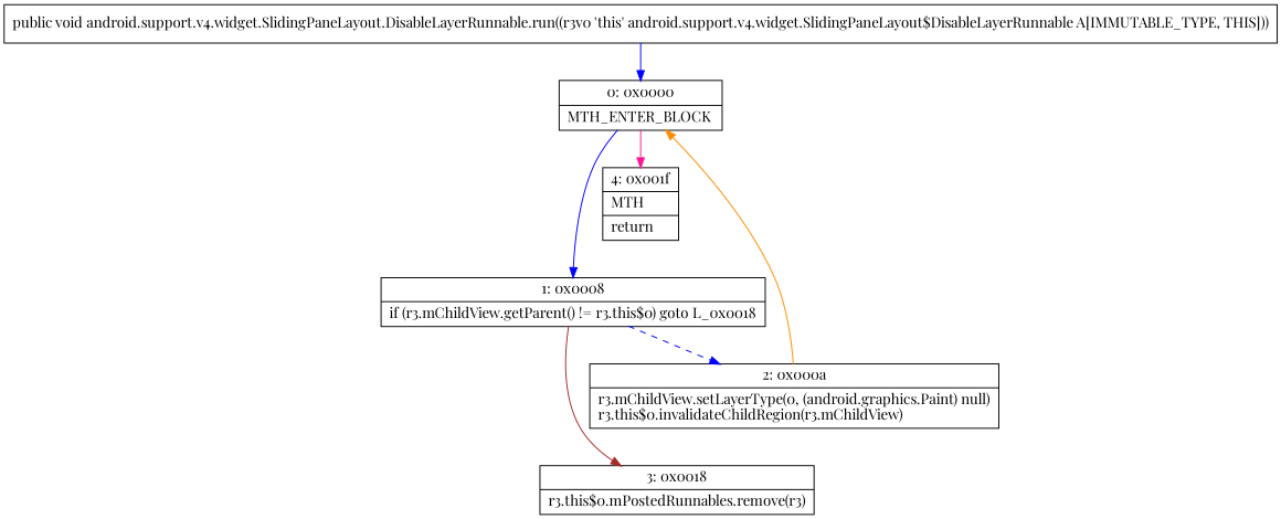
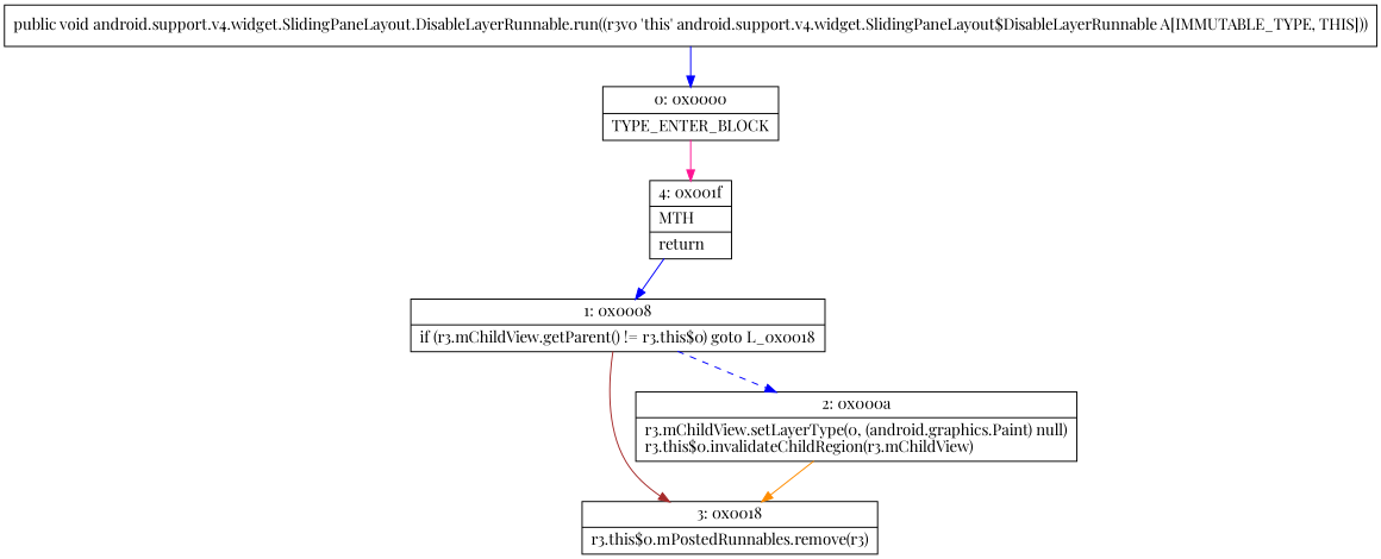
  digraph {
    fontname="Playfair Display"
    node [fontname="Playfair Display" shape=record]
    edge [color=blue fontname="Playfair Display"]
-   n1 [label="{0\:\ 0x0000|MTH_ENTER_BLOCK\l}"]
+   n1 [label="{0\:\ 0x0000|TYPE_ENTER_BLOCK\l}"]
    n2 [label="{1\:\ 0x0008|if (r3.mChildView.getParent() != r3.this$0) goto L_0x0018\l}"]
    n3 [label="{4\:\ 0x001f|MTH\l|return\l}"]
    n4 [label="{2\:\ 0x000a|r3.mChildView.setLayerType(0, (android.graphics.Paint) null)\lr3.this$0.invalidateChildRegion(r3.mChildView)\l}"]
    n5 [label="{3\:\ 0x0018|r3.this$0.mPostedRunnables.remove(r3)\l}"]
    n6 [label="{public void android.support.v4.widget.SlidingPaneLayout.DisableLayerRunnable.run((r3v0 'this' android.support.v4.widget.SlidingPaneLayout$DisableLayerRunnable A[IMMUTABLE_TYPE, THIS])) }"]
-   n1 -> n2
+   n3 -> n2
    n1 -> n3 [color=deeppink]
    n2 -> n4 [style=dashed]
    n2 -> n5 [color=brown]
-   n4 -> n1 [color=darkorange]
+   n4 -> n5 [color=darkorange]
    n6 -> n1
  }
